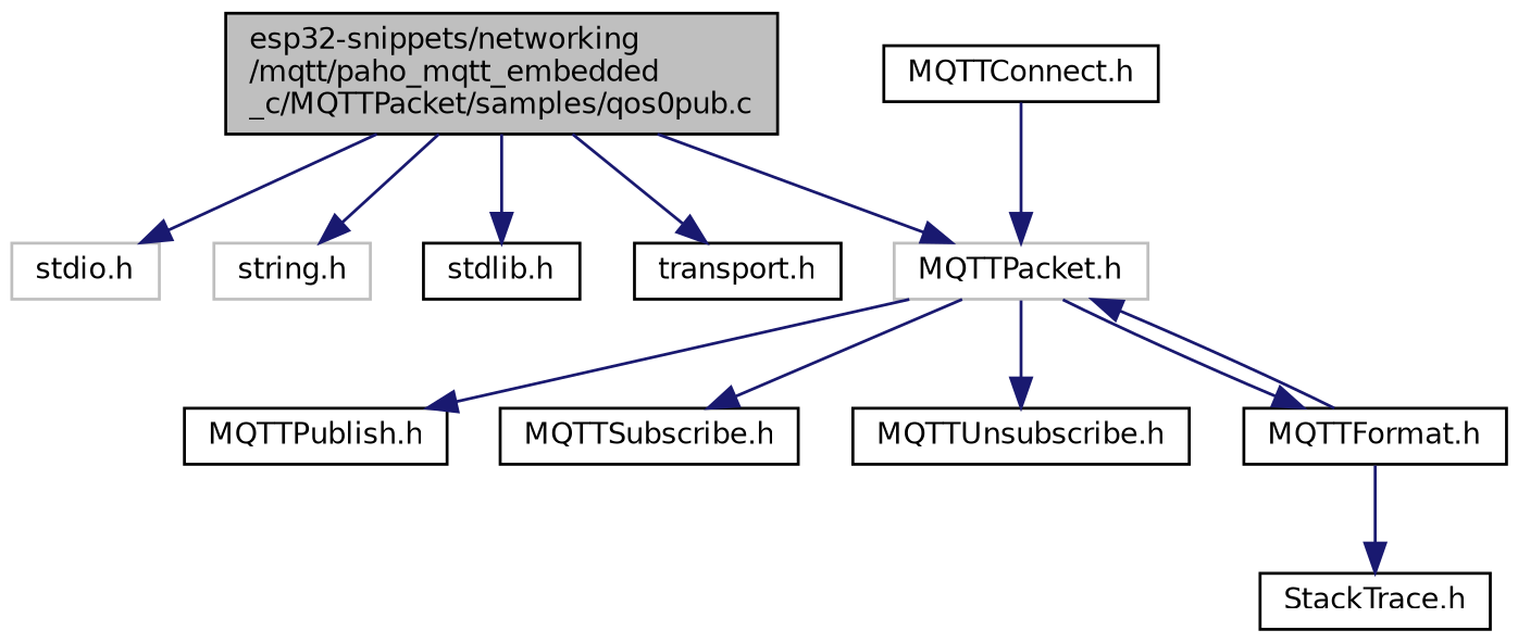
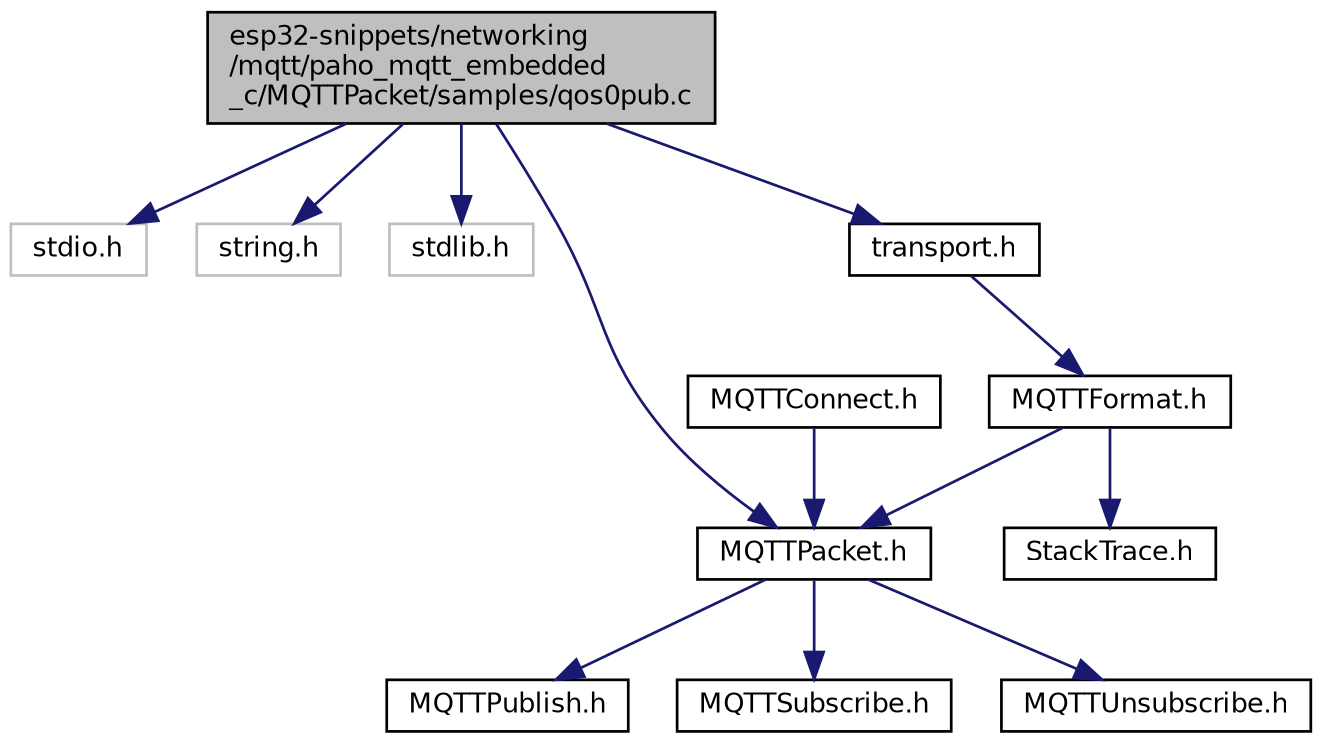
  digraph {
    node [color=black fillcolor=white fontname=Helvetica fontsize=10 shape=record style=filled]
    edge [color=midnightblue fontname=Helvetica fontsize=10 labelfontname=Helvetica labelfontsize=10 style=solid]
    n1 [fillcolor=grey75 fontcolor=black height=0.2 label="esp32-snippets/networking\l/mqtt/paho_mqtt_embedded\l_c/MQTTPacket/samples/qos0pub.c" width=0.4]
    n2 [color=grey75 height=0.2 label="stdio.h" width=0.4]
    n3 [color=grey75 height=0.2 label="string.h" width=0.4]
-   n4 [height=0.2 label="stdlib.h" width=0.4]
-   n5 [color=grey75 height=0.2 label="MQTTPacket.h" width=0.4]
+   n4 [color=grey75 height=0.2 label="stdlib.h" width=0.4]
+   n5 [height=0.2 label="MQTTPacket.h" width=0.4]
    n6 [height=0.2 label="transport.h" width=0.4]
    n7 [height=0.2 label="MQTTPublish.h" width=0.4]
    n8 [height=0.2 label="MQTTSubscribe.h" width=0.4]
    n9 [height=0.2 label="MQTTUnsubscribe.h" width=0.4]
    n10 [height=0.2 label="MQTTFormat.h" width=0.4]
    n11 [height=0.2 label="MQTTConnect.h" width=0.4]
    n12 [height=0.2 label="StackTrace.h" width=0.4]
    n1 -> n2
    n1 -> n3
    n1 -> n4
    n1 -> n5
    n1 -> n6
    n5 -> n7
    n5 -> n8
    n5 -> n9
-   n5 -> n10
+   n6 -> n10
    n10 -> n5
    n10 -> n12
    n11 -> n5
  }
